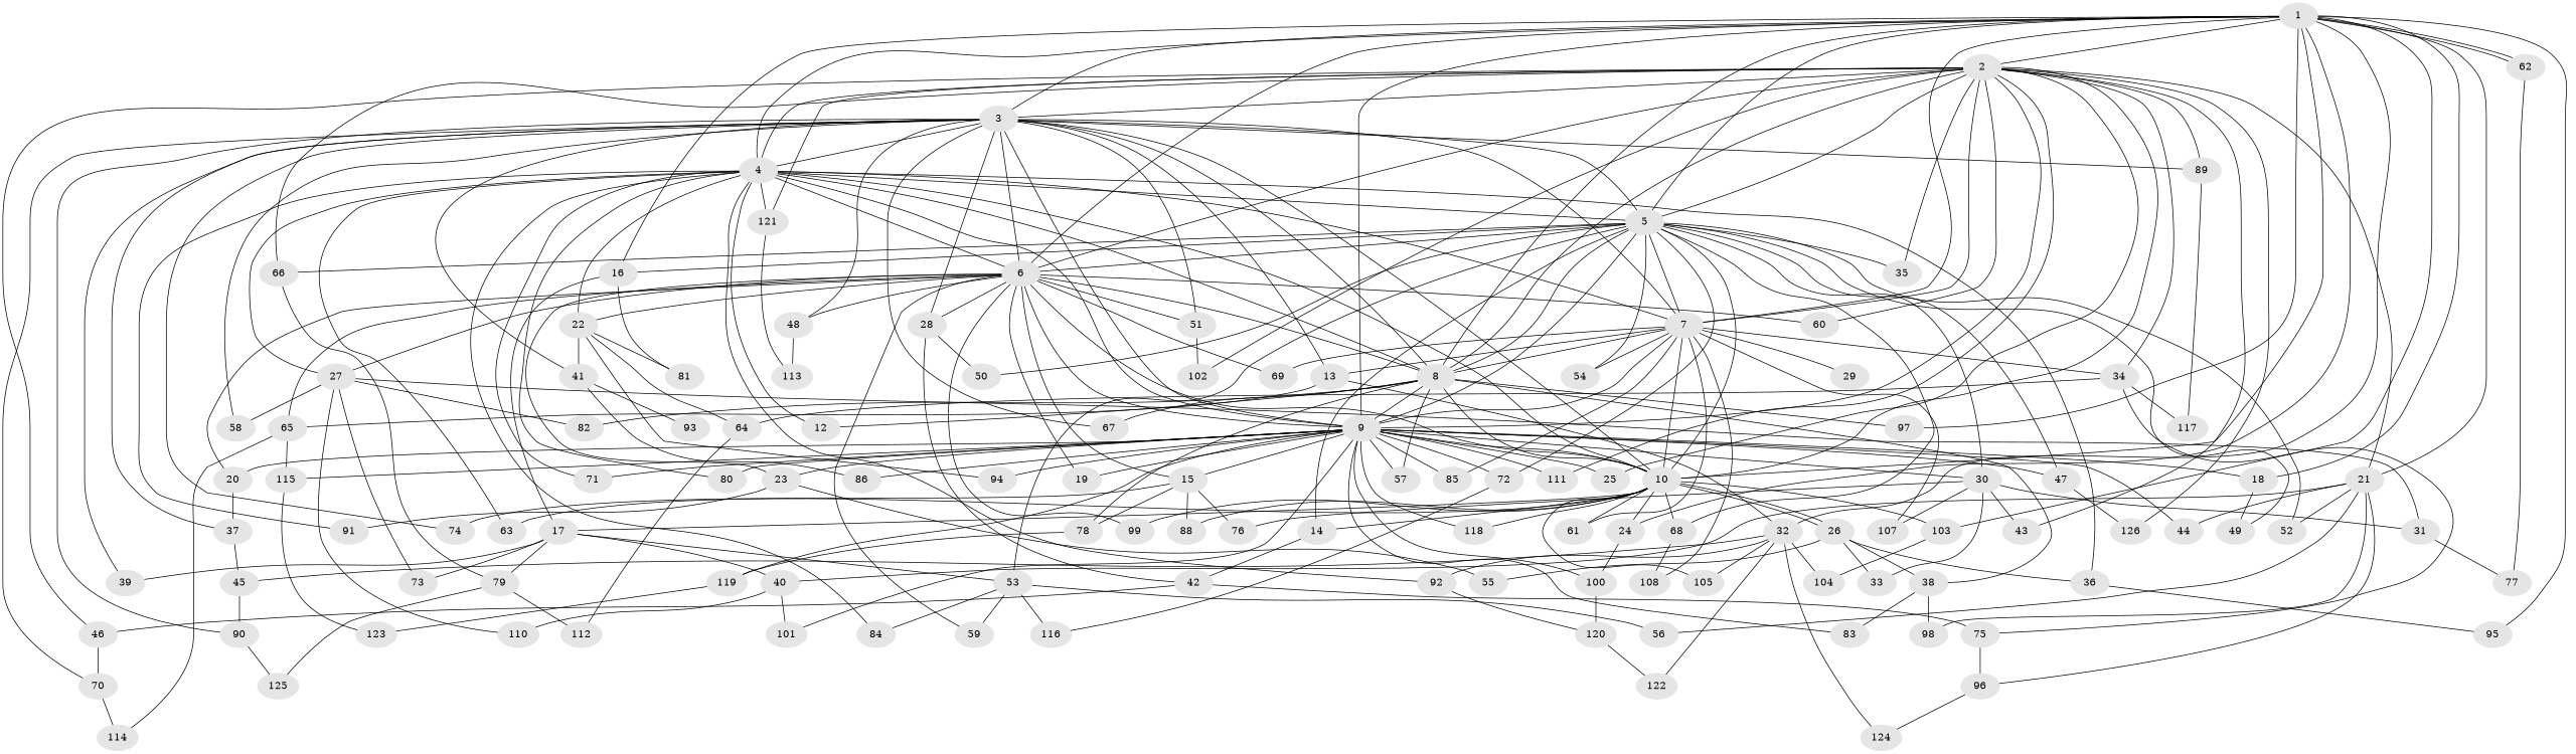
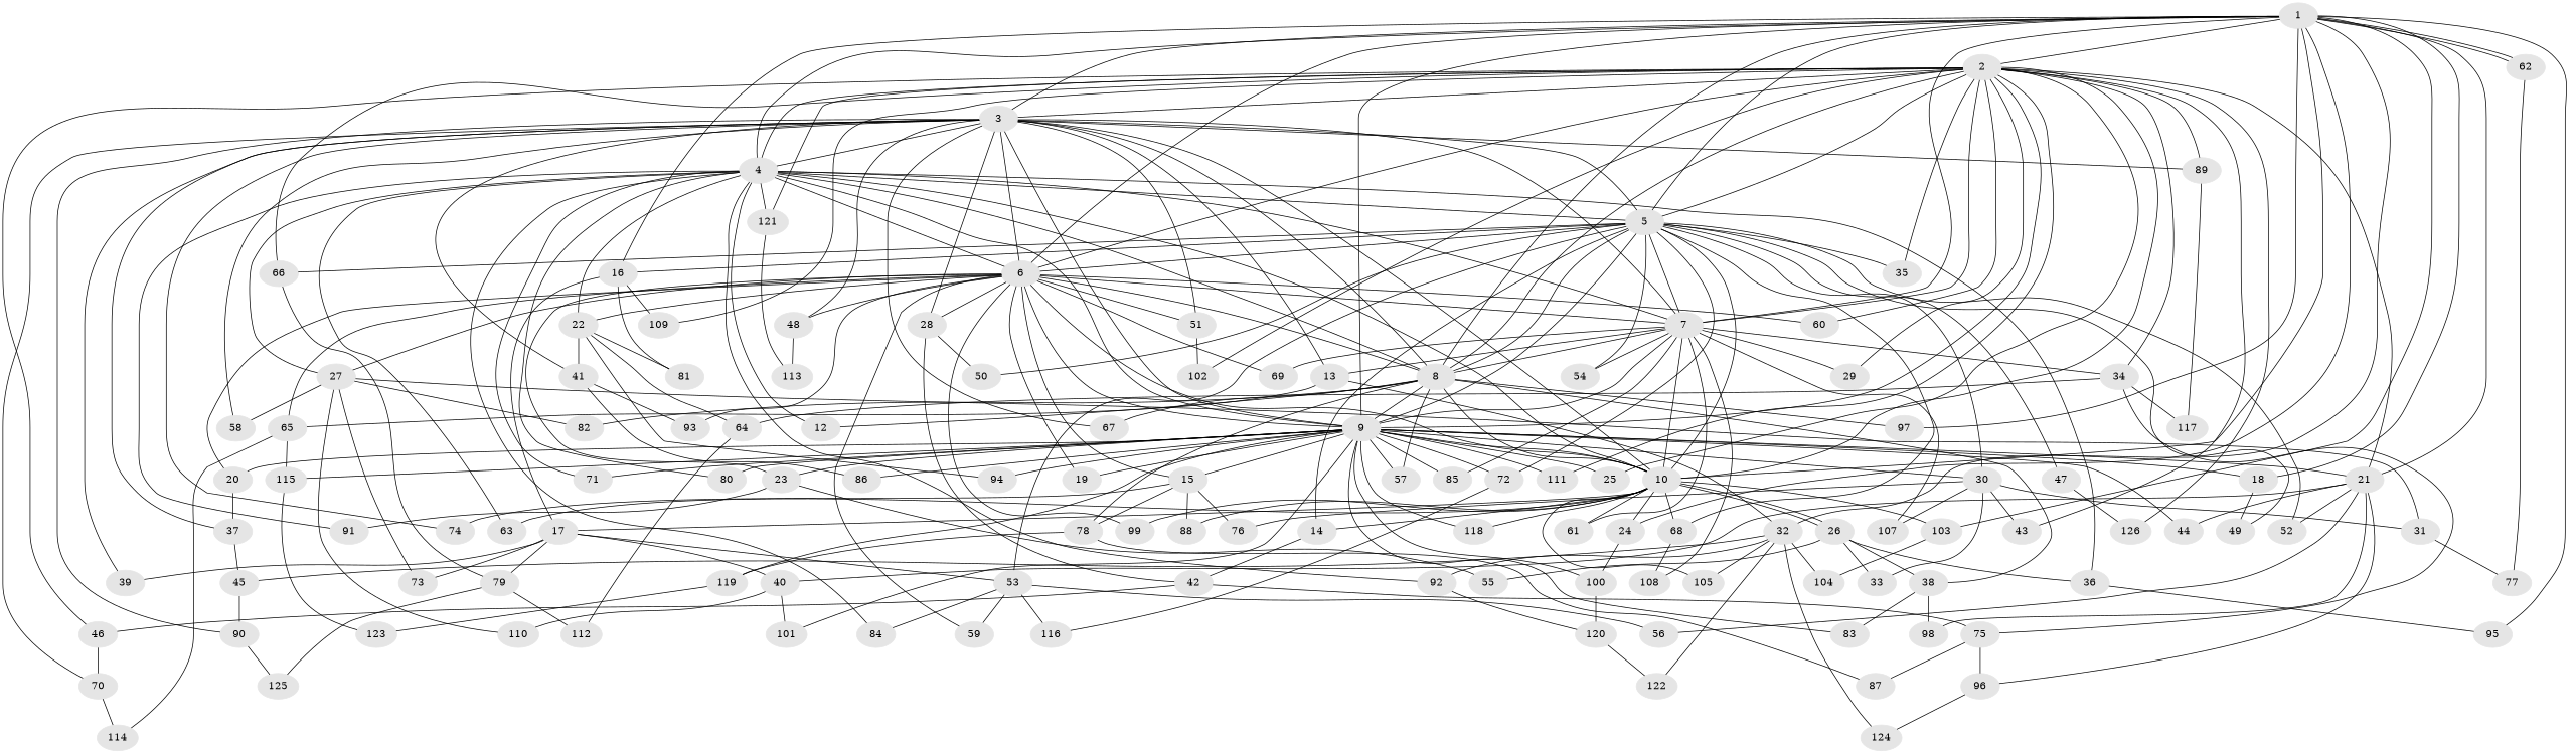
  graph {
    node [color=gray90 style=filled]
    1
    2
    3
    4
    5
    6
    7
    8
    9
    10
    16
    18
    21
    24
    32
    62
    95
    97
    103
    25
    29
    34
    35
    43
    46
    60
    66
    89
    102
+   109
    111
    121
    126
    13
    28
    37
    39
    41
    48
    51
    58
    67
    70
    74
    90
    12
    22
    27
    36
    63
    71
    80
    84
    91
    92
    14
    30
    47
    49
    50
    52
    53
    54
    68
    72
    15
    19
    20
    23
    59
    65
    69
    93
    99
    61
    85
    107
    108
    38
    57
    78
    82
    44
    83
    86
    94
    100
    101
    115
    118
    119
    17
    26
    88
    105
    81
    40
    56
    96
    98
    45
    104
    122
    124
    77
    64
    75
    117
    79
    113
    42
    114
    125
    73
    31
    110
    120
    76
    33
    116
    55
+   87
    123
    112
    1 -- 2
    1 -- 3
    1 -- 4
    1 -- 5
    1 -- 6
    1 -- 7
    1 -- 8
    1 -- 9
    1 -- 10
    1 -- 16
    1 -- 18
    1 -- 21
    1 -- 24
    1 -- 32
    1 -- 62
    1 -- 62
    1 -- 95
    1 -- 97
    1 -- 103
    2 -- 3
    2 -- 4
    2 -- 5
    2 -- 6
    2 -- 7
    2 -- 8
    2 -- 9
    2 -- 10
    2 -- 21
    2 -- 25
+   2 -- 29
    2 -- 34
    2 -- 35
    2 -- 43
    2 -- 46
    2 -- 60
    2 -- 66
    2 -- 89
    2 -- 102
+   2 -- 109
    2 -- 111
    2 -- 121
    2 -- 126
    3 -- 4
    3 -- 5
    3 -- 6
    3 -- 7
    3 -- 8
    3 -- 9
    3 -- 10
    3 -- 89
    3 -- 13
    3 -- 28
    3 -- 37
    3 -- 39
    3 -- 41
    3 -- 48
    3 -- 51
    3 -- 58
    3 -- 67
    3 -- 70
    3 -- 74
    3 -- 90
    4 -- 5
    4 -- 6
    4 -- 7
    4 -- 8
    4 -- 9
    4 -- 10
    4 -- 121
    4 -- 12
    4 -- 22
    4 -- 27
    4 -- 36
    4 -- 63
    4 -- 71
    4 -- 80
    4 -- 84
    4 -- 91
    4 -- 92
    5 -- 6
    5 -- 7
    5 -- 8
    5 -- 9
    5 -- 10
    5 -- 16
    5 -- 35
    5 -- 66
    5 -- 14
    5 -- 30
    5 -- 47
    5 -- 49
    5 -- 50
    5 -- 52
    5 -- 53
    5 -- 54
    5 -- 68
    5 -- 72
+   6 -- 7
    6 -- 8
    6 -- 9
    6 -- 10
    6 -- 60
    6 -- 28
    6 -- 48
    6 -- 51
    6 -- 22
    6 -- 27
    6 -- 15
    6 -- 19
    6 -- 20
    6 -- 23
    6 -- 59
    6 -- 65
    6 -- 69
+   6 -- 93
    6 -- 99
    7 -- 8
    7 -- 9
    7 -- 10
    7 -- 29
    7 -- 34
    7 -- 13
    7 -- 54
    7 -- 69
    7 -- 61
    7 -- 85
    7 -- 107
    7 -- 108
    8 -- 9
    8 -- 10
    8 -- 97
    8 -- 67
    8 -- 12
    8 -- 38
    8 -- 57
    8 -- 78
    8 -- 82
    9 -- 10
    9 -- 18
    9 -- 25
    9 -- 111
    9 -- 71
    9 -- 80
    9 -- 30
-   9 -- 47
+   9 -- 21
    9 -- 72
    9 -- 15
    9 -- 19
    9 -- 20
    9 -- 23
    9 -- 85
    9 -- 57
    9 -- 44
    9 -- 83
    9 -- 86
    9 -- 94
    9 -- 100
    9 -- 101
    9 -- 115
    9 -- 118
    9 -- 119
    10 -- 24
    10 -- 103
    10 -- 63
    10 -- 14
    10 -- 68
    10 -- 99
    10 -- 61
    10 -- 118
    10 -- 17
    10 -- 26
    10 -- 26
    10 -- 88
    10 -- 105
+   16 -- 109
    16 -- 17
    16 -- 81
    18 -- 49
    21 -- 52
    21 -- 44
    21 -- 40
    21 -- 56
    21 -- 96
    21 -- 98
    24 -- 100
    32 -- 92
    32 -- 105
    32 -- 45
    32 -- 104
    32 -- 122
    32 -- 124
    62 -- 77
    103 -- 104
    34 -- 64
    34 -- 75
    34 -- 117
    46 -- 70
    66 -- 79
    89 -- 117
    121 -- 113
    13 -- 32
    13 -- 65
    28 -- 50
    28 -- 42
    37 -- 45
    41 -- 93
    41 -- 86
    48 -- 113
    51 -- 102
    70 -- 114
    90 -- 125
    22 -- 41
    22 -- 94
    22 -- 81
    22 -- 64
    27 -- 58
    27 -- 82
    27 -- 73
    27 -- 31
    27 -- 110
    36 -- 95
    92 -- 120
    14 -- 42
    30 -- 43
    30 -- 107
    30 -- 31
    30 -- 76
    30 -- 33
    47 -- 126
    53 -- 84
    53 -- 59
    53 -- 56
    53 -- 116
    68 -- 108
    72 -- 116
    15 -- 74
    15 -- 78
    15 -- 88
    15 -- 76
    20 -- 37
    23 -- 91
    23 -- 55
    65 -- 115
    65 -- 114
    38 -- 83
    38 -- 98
    78 -- 119
+   78 -- 87
    100 -- 120
    115 -- 123
    119 -- 123
    17 -- 39
    17 -- 53
    17 -- 40
    17 -- 79
    17 -- 73
    26 -- 36
    26 -- 38
    26 -- 33
    26 -- 55
    40 -- 101
    40 -- 110
    96 -- 124
    45 -- 90
    64 -- 112
    75 -- 96
+   75 -- 87
    79 -- 125
    79 -- 112
    42 -- 46
    42 -- 75
    31 -- 77
    120 -- 122
  }
